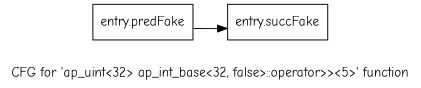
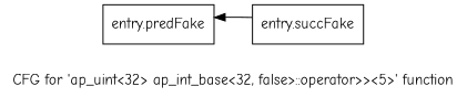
  digraph {
    label="CFG for 'ap_uint\<32\> ap_int_base\<32, false\>::operator\>\>\<5\>' function"
    rankdir=LR
    fontname="Comic Neue"
    node [shape=record fontname="Comic Neue"]
    n1 [label="{entry.predFake}"]
    n2 [filename="/home/omerfaruk/tools/Xilinx/Vitis_HLS/2023.2/include/etc/ap_int_base.h" label="{entry.succFake}" linenumber=945]
-   n1 -> n2 [execusionnum=0 filename="/home/omerfaruk/tools/Xilinx/Vitis_HLS/2023.2/include/etc/ap_int_base.h" fontname="Comic Neue"]
+   n2 -> n1 [execusionnum=0 filename="/home/omerfaruk/tools/Xilinx/Vitis_HLS/2023.2/include/etc/ap_int_base.h" fontname="Comic Neue"]
  }
